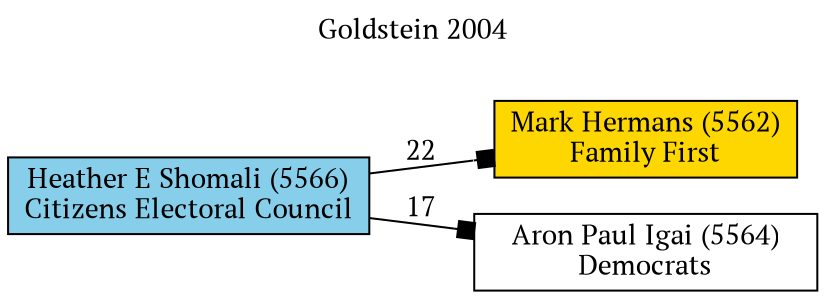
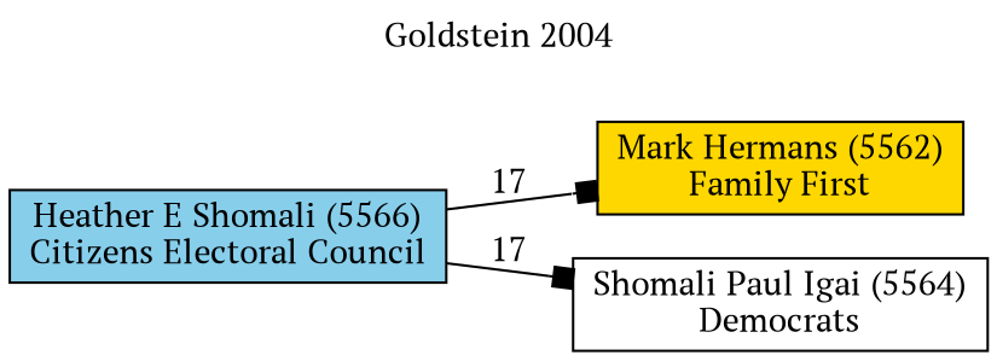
  digraph {
    fontname="PT Serif"
    label="Goldstein 2004"
    labelloc=t
    mclimit=10
    rankdir=LR
    node [fontname="PT Serif" shape=box style=filled]
    edge [arrowhead=box fontname="PT Serif" style=solid]
    n1 [fillcolor=gold label="Mark Hermans (5562)\nFamily First"]
-   n2 [fillcolor=white label="Aron Paul Igai (5564)\nDemocrats"]
+   n2 [fillcolor=white label="Shomali Paul Igai (5564)\nDemocrats"]
    n3 [fillcolor=skyblue label="Heather E Shomali (5566)\nCitizens Electoral Council"]
-   n3 -> n1 [label=22]
+   n3 -> n1 [label=17]
    n3 -> n2 [label=17]
  }
